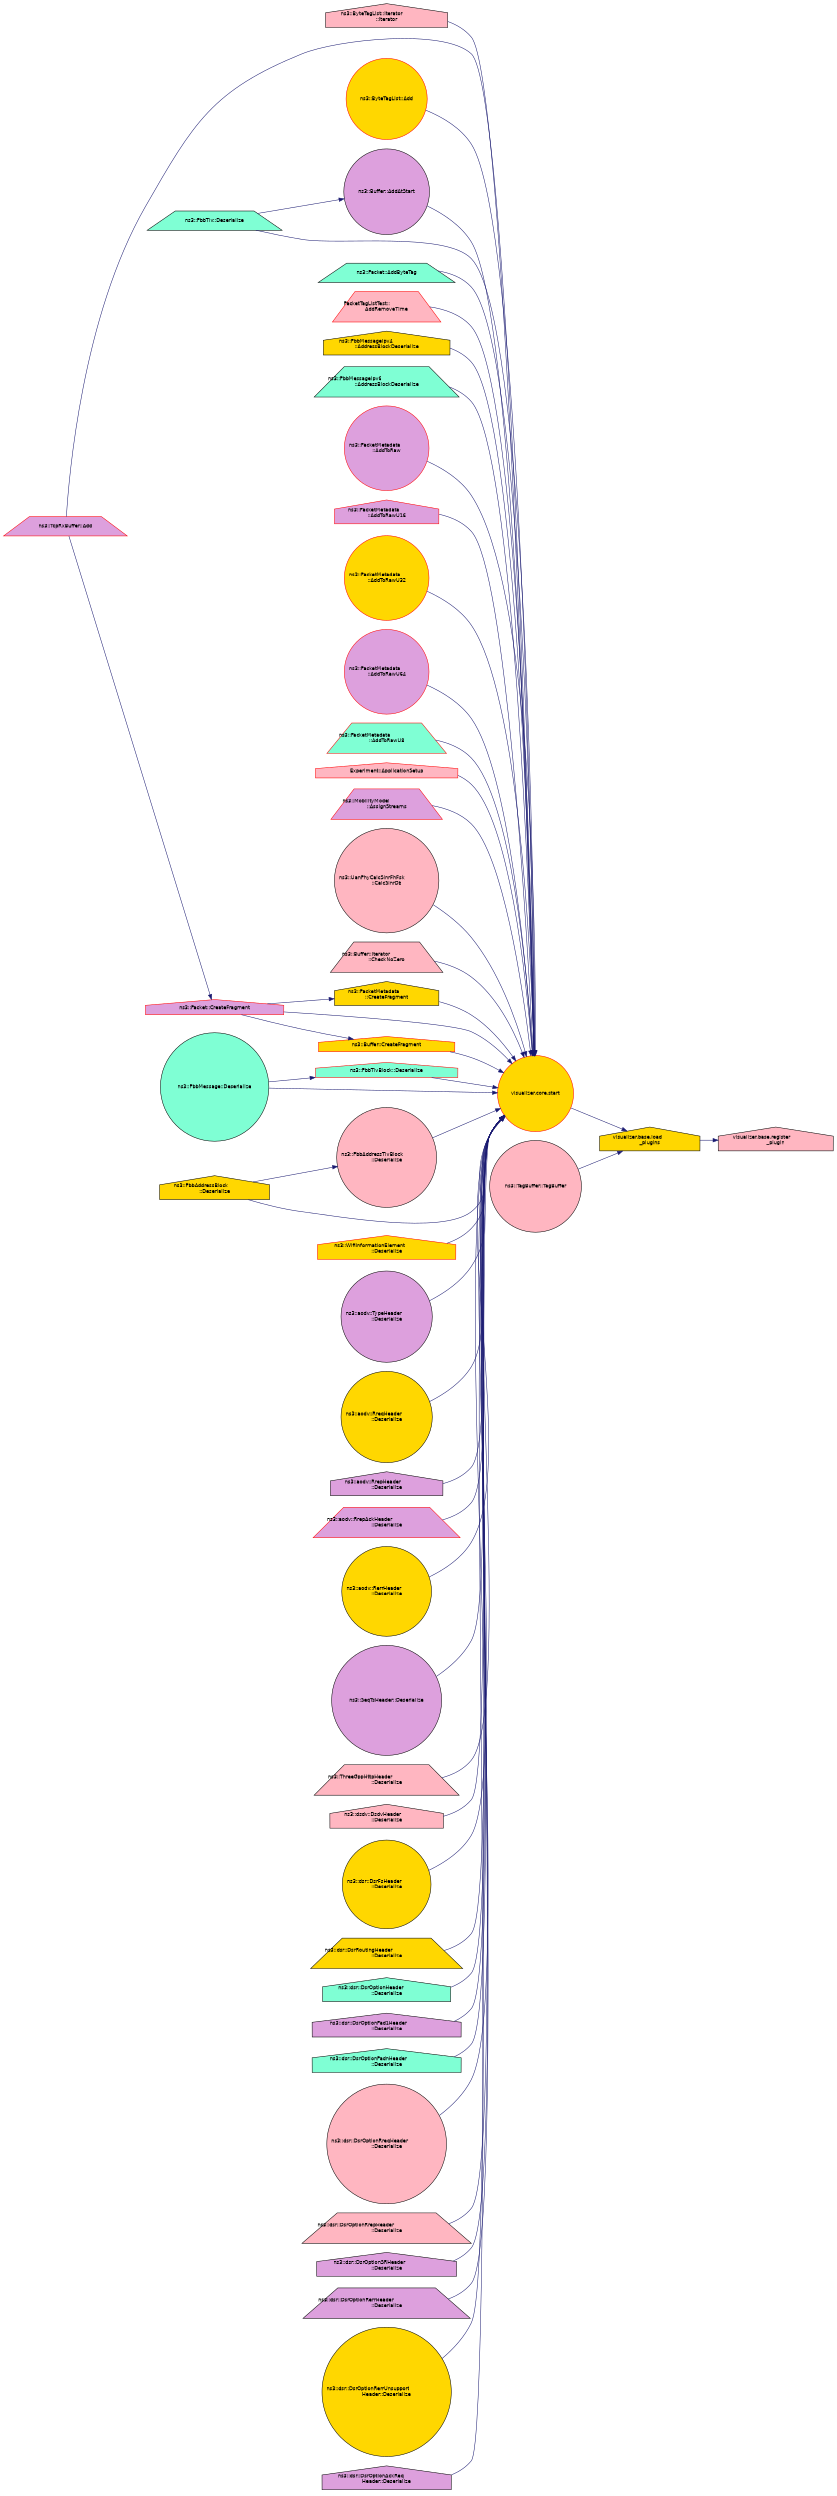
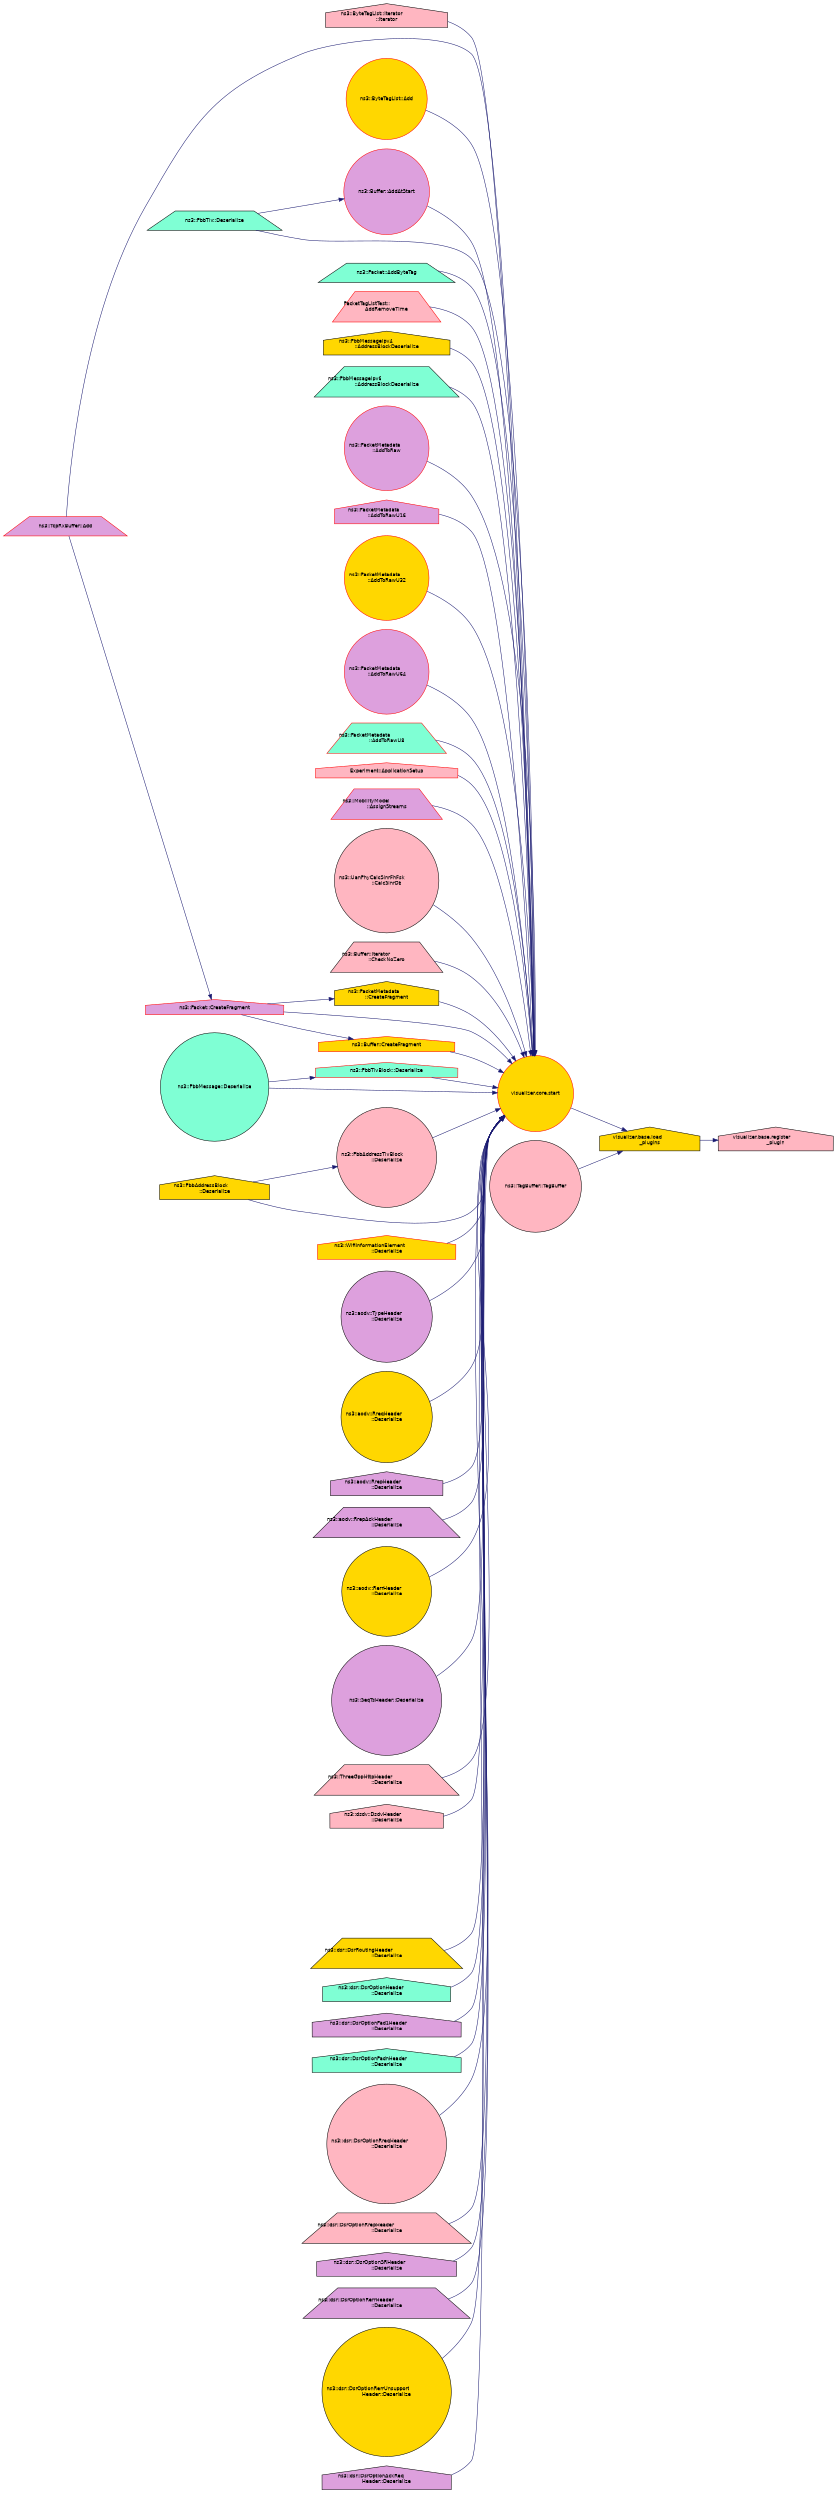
  digraph {
    rankdir=RL
    node [color=black fillcolor=plum fontname=Helvetica fontsize=10 shape=house style=filled]
    edge [color=midnightblue dir=back fontname=Helvetica fontsize=10 labelfontname=Helvetica labelfontsize=10 style=solid]
    n1 [fillcolor=lightpink fontcolor=black height=0.2 label="visualizer.base.register\l_plugin" width=0.4]
    n2 [fillcolor=gold height=0.2 label="visualizer.base.load\l_plugins" width=0.4]
    n3 [color=red fillcolor=gold height=0.2 label="visualizer.core.start" shape=circle width=0.4]
    n4 [fillcolor=lightpink height=0.2 label="ns3::TagBuffer::TagBuffer" shape=circle width=0.4]
    n5 [fillcolor=lightpink height=0.2 label="ns3::ByteTagList::Iterator\l::Iterator" width=0.4]
    n6 [color=red height=0.2 label="ns3::TcpRxBuffer::Add" shape=trapezium width=0.4]
    n7 [color=red fillcolor=gold height=0.2 label="ns3::ByteTagList::Add" shape=circle width=0.4]
-   n8 [height=0.2 label="ns3::Buffer::AddAtStart" shape=circle width=0.4]
+   n8 [color=red height=0.2 label="ns3::Buffer::AddAtStart" shape=circle width=0.4]
    n9 [fillcolor=aquamarine height=0.2 label="ns3::PbbTlv::Deserialize" shape=trapezium width=0.4]
    n10 [fillcolor=aquamarine height=0.2 label="ns3::Packet::AddByteTag" shape=trapezium width=0.4]
    n11 [color=red fillcolor=lightpink height=0.2 label="PacketTagListTest::\lAddRemoveTime" shape=trapezium width=0.4]
    n12 [fillcolor=gold height=0.2 label="ns3::PbbMessageIpv4\l::AddressBlockDeserialize" width=0.4]
    n13 [fillcolor=aquamarine height=0.2 label="ns3::PbbMessageIpv6\l::AddressBlockDeserialize" shape=trapezium width=0.4]
    n14 [color=red height=0.2 label="ns3::PacketMetadata\l::AddToRaw" shape=circle width=0.4]
    n15 [color=red height=0.2 label="ns3::PacketMetadata\l::AddToRawU16" width=0.4]
    n16 [color=red fillcolor=gold height=0.2 label="ns3::PacketMetadata\l::AddToRawU32" shape=circle width=0.4]
    n17 [color=red height=0.2 label="ns3::PacketMetadata\l::AddToRawU64" shape=circle width=0.4]
    n18 [color=red fillcolor=aquamarine height=0.2 label="ns3::PacketMetadata\l::AddToRawU8" shape=trapezium width=0.4]
    n19 [color=red fillcolor=lightpink height=0.2 label="Experiment::ApplicationSetup" width=0.4]
    n20 [color=red height=0.2 label="ns3::MobilityModel\l::AssignStreams" shape=trapezium width=0.4]
    n21 [fillcolor=lightpink height=0.2 label="ns3::UanPhyCalcSinrFhFsk\l::CalcSinrDb" shape=circle width=0.4]
    n22 [fillcolor=lightpink height=0.2 label="ns3::Buffer::Iterator\l::CheckNoZero" shape=trapezium width=0.4]
    n23 [fillcolor=gold height=0.2 label="ns3::PacketMetadata\l::CreateFragment" width=0.4]
    n24 [color=red height=0.2 label="ns3::Packet::CreateFragment" width=0.4]
    n25 [color=red fillcolor=gold height=0.2 label="ns3::Buffer::CreateFragment" width=0.4]
    n26 [color=red fillcolor=aquamarine height=0.2 label="ns3::PbbTlvBlock::Deserialize" width=0.4]
    n27 [fillcolor=aquamarine height=0.2 label="ns3::PbbMessage::Deserialize" shape=circle width=0.4]
    n28 [fillcolor=lightpink height=0.2 label="ns3::PbbAddressTlvBlock\l::Deserialize" shape=circle width=0.4]
    n29 [fillcolor=gold height=0.2 label="ns3::PbbAddressBlock\l::Deserialize" width=0.4]
    n30 [color=red fillcolor=gold height=0.2 label="ns3::WifiInformationElement\l::Deserialize" width=0.4]
    n31 [height=0.2 label="ns3::aodv::TypeHeader\l::Deserialize" shape=circle width=0.4]
    n32 [fillcolor=gold height=0.2 label="ns3::aodv::RreqHeader\l::Deserialize" shape=circle width=0.4]
    n33 [height=0.2 label="ns3::aodv::RrepHeader\l::Deserialize" width=0.4]
-   n34 [color=red height=0.2 label="ns3::aodv::RrepAckHeader\l::Deserialize" shape=trapezium width=0.4]
+   n34 [height=0.2 label="ns3::aodv::RrepAckHeader\l::Deserialize" shape=trapezium width=0.4]
    n35 [fillcolor=gold height=0.2 label="ns3::aodv::RerrHeader\l::Deserialize" shape=circle width=0.4]
    n36 [height=0.2 label="ns3::SeqTsHeader::Deserialize" shape=circle width=0.4]
    n37 [fillcolor=lightpink height=0.2 label="ns3::ThreeGppHttpHeader\l::Deserialize" shape=trapezium width=0.4]
    n38 [fillcolor=lightpink height=0.2 label="ns3::dsdv::DsdvHeader\l::Deserialize" width=0.4]
-   n39 [fillcolor=gold height=0.2 label="ns3::dsr::DsrFsHeader\l::Deserialize" shape=circle width=0.4]
    n40 [fillcolor=gold height=0.2 label="ns3::dsr::DsrRoutingHeader\l::Deserialize" shape=trapezium width=0.4]
    n41 [fillcolor=aquamarine height=0.2 label="ns3::dsr::DsrOptionHeader\l::Deserialize" width=0.4]
    n42 [height=0.2 label="ns3::dsr::DsrOptionPad1Header\l::Deserialize" width=0.4]
    n43 [fillcolor=aquamarine height=0.2 label="ns3::dsr::DsrOptionPadnHeader\l::Deserialize" width=0.4]
    n44 [fillcolor=lightpink height=0.2 label="ns3::dsr::DsrOptionRreqHeader\l::Deserialize" shape=circle width=0.4]
    n45 [fillcolor=lightpink height=0.2 label="ns3::dsr::DsrOptionRrepHeader\l::Deserialize" shape=trapezium width=0.4]
    n46 [height=0.2 label="ns3::dsr::DsrOptionSRHeader\l::Deserialize" width=0.4]
    n47 [height=0.2 label="ns3::dsr::DsrOptionRerrHeader\l::Deserialize" shape=trapezium width=0.4]
    n48 [fillcolor=gold height=0.2 label="ns3::dsr::DsrOptionRerrUnsupport\lHeader::Deserialize" shape=circle width=0.4]
    n49 [height=0.2 label="ns3::dsr::DsrOptionAckReq\lHeader::Deserialize" width=0.4]
    n1 -> n2
    n2 -> n3
    n2 -> n4
    n3 -> n5
    n3 -> n6
    n3 -> n7
    n3 -> n8
    n3 -> n9
    n3 -> n10
    n3 -> n11
    n3 -> n12
    n3 -> n13
    n3 -> n14
    n3 -> n15
    n3 -> n16
    n3 -> n17
    n3 -> n18
    n3 -> n19
    n3 -> n20
    n3 -> n21
    n3 -> n22
    n3 -> n23
    n3 -> n24
    n3 -> n25
    n3 -> n26
    n3 -> n27
    n3 -> n28
    n3 -> n29
    n3 -> n30
    n3 -> n31
    n3 -> n32
    n3 -> n33
    n3 -> n34
    n3 -> n35
    n3 -> n36
    n3 -> n37
    n3 -> n38
-   n3 -> n39
    n3 -> n40
    n3 -> n41
    n3 -> n42
    n3 -> n43
    n3 -> n44
    n3 -> n45
    n3 -> n46
    n3 -> n47
    n3 -> n48
    n3 -> n49
    n8 -> n9
    n23 -> n24
    n24 -> n6
    n25 -> n24
    n26 -> n27
    n28 -> n29
  }
